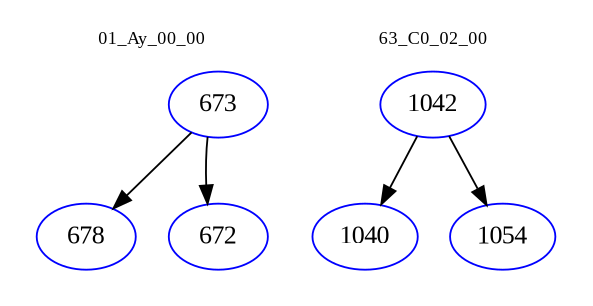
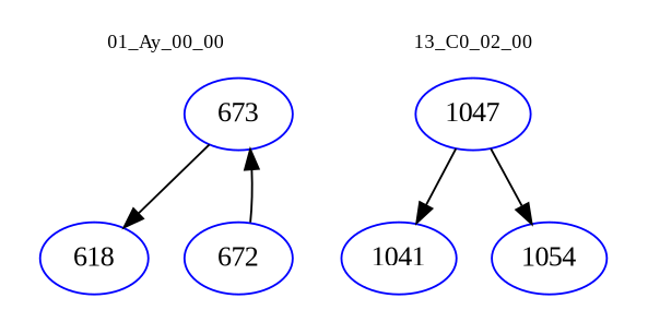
  digraph {
    fontname="Liberation Serif"
    node [color=blue fontname="Liberation Serif"]
    edge [color=black fontname="Liberation Serif"]
    n1 [label=673]
-   n2 [label=678]
+   n2 [label=618]
    n3 [label=672]
-   n4 [label=1042]
-   n5 [label=1040]
+   n4 [label=1047]
+   n5 [label=1041]
    n6 [label=1054]
    subgraph cluster_1 {
      color=white
      fontsize=10
      label="01_Ay_00_00"
      n1
      n2
      n3
    }
    subgraph cluster_2 {
      color=white
      fontsize=10
-     label="63_C0_02_00"
+     label="13_C0_02_00"
      n4
      n5
      n6
    }
    n1 -> n2
-   n1 -> n3
+   n3 -> n1
    n4 -> n5
    n4 -> n6
  }
